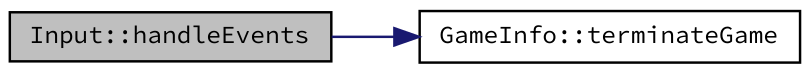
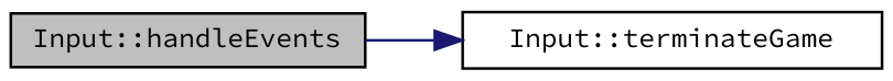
  digraph {
    rankdir=LR
    fontname="Source Code Pro"
    node [color=black fontname="Source Code Pro" fontsize=10 shape=record style=filled]
    n1 [fillcolor=grey75 fontcolor=black height=0.2 label="Input::handleEvents" width=0.4]
-   n2 [fillcolor=white height=0.2 label="GameInfo::terminateGame" width=0.4]
+   n2 [fillcolor=white height=0.2 label="Input::terminateGame" width=0.4]
    n1 -> n2 [color=midnightblue fontname="Source Code Pro" fontsize=10 labelfontname=Helvetica labelfontsize=10 style=solid]
  }
